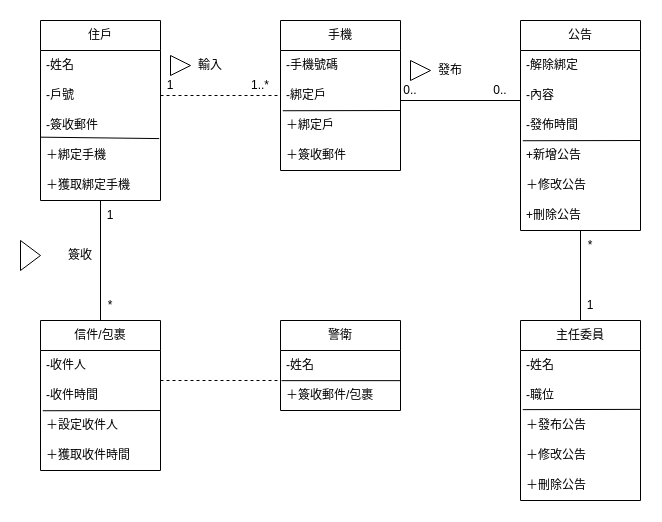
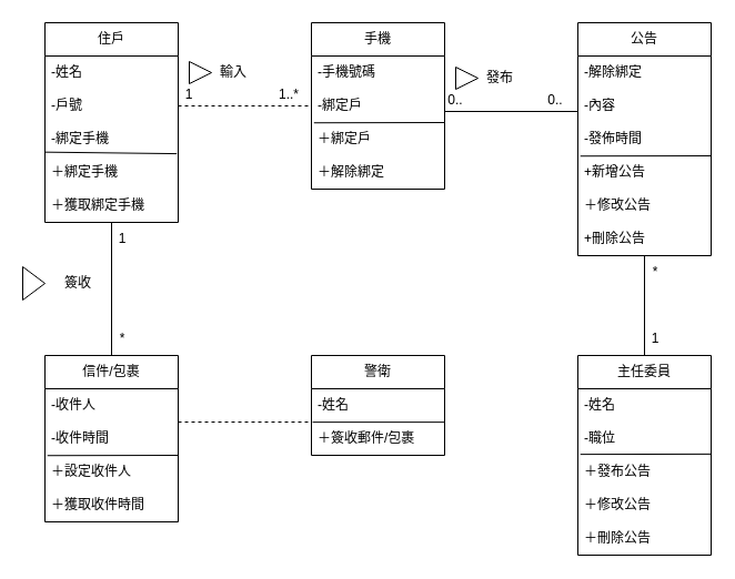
  <mxCell id="0" />
  <mxCell id="1" parent="0" />
  <mxCell id="2" value="住戶" style="swimlane;fontStyle=0;childLayout=stackLayout;horizontal=1;startSize=30;horizontalStack=0;resizeParent=1;resizeParentMax=0;resizeLast=0;collapsible=1;marginBottom=0;whiteSpace=wrap;html=1;" vertex="1" parent="1"><mxGeometry x="40" y="20" width="120" height="180" as="geometry"><mxRectangle x="400" y="400" width="60" height="30" as="alternateBounds" /></mxGeometry></mxCell>
  <mxCell id="3" value="-姓名" style="text;strokeColor=none;fillColor=none;align=left;verticalAlign=middle;spacingLeft=4;spacingRight=4;overflow=hidden;points=[[0,0.5],[1,0.5]];portConstraint=eastwest;rotatable=0;whiteSpace=wrap;html=1;" vertex="1" parent="2"><mxGeometry y="30" width="120" height="30" as="geometry" /></mxCell>
  <mxCell id="4" value="-戶號" style="text;strokeColor=none;fillColor=none;align=left;verticalAlign=middle;spacingLeft=4;spacingRight=4;overflow=hidden;points=[[0,0.5],[1,0.5]];portConstraint=eastwest;rotatable=0;whiteSpace=wrap;html=1;" vertex="1" parent="2"><mxGeometry y="60" width="120" height="30" as="geometry" /></mxCell>
- <mxCell id="5" value="-簽收郵件" style="text;strokeColor=none;fillColor=none;align=left;verticalAlign=middle;spacingLeft=4;spacingRight=4;overflow=hidden;points=[[0,0.5],[1,0.5]];portConstraint=eastwest;rotatable=0;whiteSpace=wrap;html=1;" vertex="1" parent="2"><mxGeometry y="90" width="120" height="30" as="geometry" /></mxCell>
+ <mxCell id="5" value="-綁定手機" style="text;strokeColor=none;fillColor=none;align=left;verticalAlign=middle;spacingLeft=4;spacingRight=4;overflow=hidden;points=[[0,0.5],[1,0.5]];portConstraint=eastwest;rotatable=0;whiteSpace=wrap;html=1;" vertex="1" parent="2"><mxGeometry y="90" width="120" height="30" as="geometry" /></mxCell>
  <mxCell id="6" value="＋綁定手機" style="text;strokeColor=none;fillColor=none;align=left;verticalAlign=middle;spacingLeft=4;spacingRight=4;overflow=hidden;points=[[0,0.5],[1,0.5]];portConstraint=eastwest;rotatable=0;whiteSpace=wrap;html=1;" vertex="1" parent="2"><mxGeometry y="120" width="120" height="30" as="geometry" /></mxCell>
  <mxCell id="7" value="＋獲取綁定手機" style="text;strokeColor=none;fillColor=none;align=left;verticalAlign=middle;spacingLeft=4;spacingRight=4;overflow=hidden;points=[[0,0.5],[1,0.5]];portConstraint=eastwest;rotatable=0;whiteSpace=wrap;html=1;" vertex="1" parent="2"><mxGeometry y="150" width="120" height="30" as="geometry" /></mxCell>
  <mxCell id="8" value="" style="endArrow=none;html=1;exitX=0.018;exitY=-0.111;exitDx=0;exitDy=0;exitPerimeter=0;entryX=1.006;entryY=0.936;entryDx=0;entryDy=0;entryPerimeter=0;" edge="1" parent="2"><mxGeometry width="50" height="50" relative="1" as="geometry"><mxPoint x="0.16" y="116.67" as="sourcePoint" /><mxPoint x="118.72" y="118.08" as="targetPoint" /></mxGeometry></mxCell>
  <mxCell id="9" value="手機" style="swimlane;fontStyle=0;childLayout=stackLayout;horizontal=1;startSize=30;horizontalStack=0;resizeParent=1;resizeParentMax=0;resizeLast=0;collapsible=1;marginBottom=0;whiteSpace=wrap;html=1;" vertex="1" parent="1"><mxGeometry x="280" y="20" width="120" height="150" as="geometry"><mxRectangle x="400" y="400" width="60" height="30" as="alternateBounds" /></mxGeometry></mxCell>
  <mxCell id="10" value="-手機號碼" style="text;strokeColor=none;fillColor=none;align=left;verticalAlign=middle;spacingLeft=4;spacingRight=4;overflow=hidden;points=[[0,0.5],[1,0.5]];portConstraint=eastwest;rotatable=0;whiteSpace=wrap;html=1;" vertex="1" parent="9"><mxGeometry y="30" width="120" height="30" as="geometry" /></mxCell>
  <mxCell id="11" value="-綁定戶" style="text;strokeColor=none;fillColor=none;align=left;verticalAlign=middle;spacingLeft=4;spacingRight=4;overflow=hidden;points=[[0,0.5],[1,0.5]];portConstraint=eastwest;rotatable=0;whiteSpace=wrap;html=1;" vertex="1" parent="9"><mxGeometry y="60" width="120" height="30" as="geometry" /></mxCell>
  <mxCell id="12" value="＋綁定戶" style="text;strokeColor=none;fillColor=none;align=left;verticalAlign=middle;spacingLeft=4;spacingRight=4;overflow=hidden;points=[[0,0.5],[1,0.5]];portConstraint=eastwest;rotatable=0;whiteSpace=wrap;html=1;" vertex="1" parent="9"><mxGeometry y="90" width="120" height="30" as="geometry" /></mxCell>
- <mxCell id="13" value="＋簽收郵件" style="text;strokeColor=none;fillColor=none;align=left;verticalAlign=middle;spacingLeft=4;spacingRight=4;overflow=hidden;points=[[0,0.5],[1,0.5]];portConstraint=eastwest;rotatable=0;whiteSpace=wrap;html=1;" vertex="1" parent="9"><mxGeometry y="120" width="120" height="30" as="geometry" /></mxCell>
+ <mxCell id="13" value="＋解除綁定" style="text;strokeColor=none;fillColor=none;align=left;verticalAlign=middle;spacingLeft=4;spacingRight=4;overflow=hidden;points=[[0,0.5],[1,0.5]];portConstraint=eastwest;rotatable=0;whiteSpace=wrap;html=1;" vertex="1" parent="9"><mxGeometry y="120" width="120" height="30" as="geometry" /></mxCell>
  <mxCell id="14" value="" style="endArrow=none;html=1;exitX=0.019;exitY=0.008;exitDx=0;exitDy=0;exitPerimeter=0;" edge="1" parent="9" source="12"><mxGeometry width="50" height="50" relative="1" as="geometry"><mxPoint x="-10" y="140" as="sourcePoint" /><mxPoint x="120" y="90" as="targetPoint" /></mxGeometry></mxCell>
  <mxCell id="15" value="" style="endArrow=none;html=1;exitX=1;exitY=0.5;exitDx=0;exitDy=0;entryX=0;entryY=0.5;entryDx=0;entryDy=0;dashed=1;" edge="1" parent="1" source="4" target="11"><mxGeometry width="50" height="50" relative="1" as="geometry"><mxPoint x="220" y="110" as="sourcePoint" /><mxPoint x="270" y="60" as="targetPoint" /></mxGeometry></mxCell>
  <mxCell id="16" value="輸入" style="text;html=1;strokeColor=none;fillColor=none;align=center;verticalAlign=middle;whiteSpace=wrap;rounded=0;" vertex="1" parent="1"><mxGeometry x="180" y="50" width="60" height="30" as="geometry" /></mxCell>
  <mxCell id="17" value="" style="triangle;whiteSpace=wrap;html=1;" vertex="1" parent="1"><mxGeometry x="170" y="55" width="20" height="20" as="geometry" /></mxCell>
  <mxCell id="18" value="1" style="text;html=1;strokeColor=none;fillColor=none;align=center;verticalAlign=middle;whiteSpace=wrap;rounded=0;" vertex="1" parent="1"><mxGeometry x="140" y="70" width="60" height="30" as="geometry" /></mxCell>
  <mxCell id="19" value="1..*" style="text;html=1;strokeColor=none;fillColor=none;align=center;verticalAlign=middle;whiteSpace=wrap;rounded=0;" vertex="1" parent="1"><mxGeometry x="230" y="70" width="60" height="30" as="geometry" /></mxCell>
  <mxCell id="20" value="公告" style="swimlane;fontStyle=0;childLayout=stackLayout;horizontal=1;startSize=30;horizontalStack=0;resizeParent=1;resizeParentMax=0;resizeLast=0;collapsible=1;marginBottom=0;whiteSpace=wrap;html=1;" vertex="1" parent="1"><mxGeometry x="520" y="20" width="120" height="210" as="geometry"><mxRectangle x="400" y="400" width="60" height="30" as="alternateBounds" /></mxGeometry></mxCell>
  <mxCell id="21" value="-解除綁定" style="text;strokeColor=none;fillColor=none;align=left;verticalAlign=middle;spacingLeft=4;spacingRight=4;overflow=hidden;points=[[0,0.5],[1,0.5]];portConstraint=eastwest;rotatable=0;whiteSpace=wrap;html=1;" vertex="1" parent="20"><mxGeometry y="30" width="120" height="30" as="geometry" /></mxCell>
  <mxCell id="22" value="-內容" style="text;strokeColor=none;fillColor=none;align=left;verticalAlign=middle;spacingLeft=4;spacingRight=4;overflow=hidden;points=[[0,0.5],[1,0.5]];portConstraint=eastwest;rotatable=0;whiteSpace=wrap;html=1;" vertex="1" parent="20"><mxGeometry y="60" width="120" height="30" as="geometry" /></mxCell>
  <mxCell id="23" value="-發佈時間" style="text;strokeColor=none;fillColor=none;align=left;verticalAlign=middle;spacingLeft=4;spacingRight=4;overflow=hidden;points=[[0,0.5],[1,0.5]];portConstraint=eastwest;rotatable=0;whiteSpace=wrap;html=1;" vertex="1" parent="20"><mxGeometry y="90" width="120" height="30" as="geometry" /></mxCell>
  <mxCell id="24" value="" style="endArrow=none;html=1;exitX=0.019;exitY=0.008;exitDx=0;exitDy=0;exitPerimeter=0;" edge="1" parent="20"><mxGeometry width="50" height="50" relative="1" as="geometry"><mxPoint x="2.28" y="120.24" as="sourcePoint" /><mxPoint x="120.0" y="120" as="targetPoint" /></mxGeometry></mxCell>
  <mxCell id="25" value="+新增公告" style="text;strokeColor=none;fillColor=none;align=left;verticalAlign=middle;spacingLeft=4;spacingRight=4;overflow=hidden;points=[[0,0.5],[1,0.5]];portConstraint=eastwest;rotatable=0;whiteSpace=wrap;html=1;" vertex="1" parent="20"><mxGeometry y="120" width="120" height="30" as="geometry" /></mxCell>
  <mxCell id="26" value="＋修改公告" style="text;strokeColor=none;fillColor=none;align=left;verticalAlign=middle;spacingLeft=4;spacingRight=4;overflow=hidden;points=[[0,0.5],[1,0.5]];portConstraint=eastwest;rotatable=0;whiteSpace=wrap;html=1;" vertex="1" parent="20"><mxGeometry y="150" width="120" height="30" as="geometry" /></mxCell>
  <mxCell id="27" value="+刪除公告" style="text;strokeColor=none;fillColor=none;align=left;verticalAlign=middle;spacingLeft=4;spacingRight=4;overflow=hidden;points=[[0,0.5],[1,0.5]];portConstraint=eastwest;rotatable=0;whiteSpace=wrap;html=1;" vertex="1" parent="20"><mxGeometry y="180" width="120" height="30" as="geometry" /></mxCell>
  <mxCell id="28" value="" style="endArrow=none;html=1;exitX=1;exitY=0.5;exitDx=0;exitDy=0;entryX=0;entryY=0.5;entryDx=0;entryDy=0;" edge="1" parent="1"><mxGeometry width="50" height="50" relative="1" as="geometry"><mxPoint x="400" y="100" as="sourcePoint" /><mxPoint x="520" y="100" as="targetPoint" /></mxGeometry></mxCell>
  <mxCell id="29" value="發布" style="text;html=1;strokeColor=none;fillColor=none;align=center;verticalAlign=middle;whiteSpace=wrap;rounded=0;" vertex="1" parent="1"><mxGeometry x="420" y="55" width="60" height="30" as="geometry" /></mxCell>
  <mxCell id="30" value="" style="triangle;whiteSpace=wrap;html=1;" vertex="1" parent="1"><mxGeometry x="410" y="60" width="20" height="20" as="geometry" /></mxCell>
  <mxCell id="31" value="0.." style="text;html=1;strokeColor=none;fillColor=none;align=center;verticalAlign=middle;whiteSpace=wrap;rounded=0;" vertex="1" parent="1"><mxGeometry x="380" y="75" width="60" height="30" as="geometry" /></mxCell>
  <mxCell id="32" value="0.." style="text;html=1;strokeColor=none;fillColor=none;align=center;verticalAlign=middle;whiteSpace=wrap;rounded=0;" vertex="1" parent="1"><mxGeometry x="470" y="75" width="60" height="30" as="geometry" /></mxCell>
  <mxCell id="33" value="信件/包裹" style="swimlane;fontStyle=0;childLayout=stackLayout;horizontal=1;startSize=30;horizontalStack=0;resizeParent=1;resizeParentMax=0;resizeLast=0;collapsible=1;marginBottom=0;whiteSpace=wrap;html=1;" vertex="1" parent="1"><mxGeometry x="40" y="320" width="120" height="150" as="geometry"><mxRectangle x="400" y="400" width="60" height="30" as="alternateBounds" /></mxGeometry></mxCell>
  <mxCell id="34" value="-收件人" style="text;strokeColor=none;fillColor=none;align=left;verticalAlign=middle;spacingLeft=4;spacingRight=4;overflow=hidden;points=[[0,0.5],[1,0.5]];portConstraint=eastwest;rotatable=0;whiteSpace=wrap;html=1;" vertex="1" parent="33"><mxGeometry y="30" width="120" height="30" as="geometry" /></mxCell>
  <mxCell id="35" value="-收件時間" style="text;strokeColor=none;fillColor=none;align=left;verticalAlign=middle;spacingLeft=4;spacingRight=4;overflow=hidden;points=[[0,0.5],[1,0.5]];portConstraint=eastwest;rotatable=0;whiteSpace=wrap;html=1;" vertex="1" parent="33"><mxGeometry y="60" width="120" height="30" as="geometry" /></mxCell>
  <mxCell id="36" value="＋設定收件人" style="text;strokeColor=none;fillColor=none;align=left;verticalAlign=middle;spacingLeft=4;spacingRight=4;overflow=hidden;points=[[0,0.5],[1,0.5]];portConstraint=eastwest;rotatable=0;whiteSpace=wrap;html=1;" vertex="1" parent="33"><mxGeometry y="90" width="120" height="30" as="geometry" /></mxCell>
  <mxCell id="37" value="＋獲取收件時間" style="text;strokeColor=none;fillColor=none;align=left;verticalAlign=middle;spacingLeft=4;spacingRight=4;overflow=hidden;points=[[0,0.5],[1,0.5]];portConstraint=eastwest;rotatable=0;whiteSpace=wrap;html=1;" vertex="1" parent="33"><mxGeometry y="120" width="120" height="30" as="geometry" /></mxCell>
  <mxCell id="38" value="" style="endArrow=none;html=1;exitX=0.019;exitY=0.008;exitDx=0;exitDy=0;exitPerimeter=0;" edge="1" parent="33" source="36"><mxGeometry width="50" height="50" relative="1" as="geometry"><mxPoint x="-10" y="140" as="sourcePoint" /><mxPoint x="120" y="90" as="targetPoint" /></mxGeometry></mxCell>
  <mxCell id="39" value="" style="endArrow=none;html=1;exitX=0.5;exitY=0;exitDx=0;exitDy=0;" edge="1" parent="1" source="33"><mxGeometry width="50" height="50" relative="1" as="geometry"><mxPoint x="180" y="310" as="sourcePoint" /><mxPoint x="100" y="200" as="targetPoint" /></mxGeometry></mxCell>
  <mxCell id="40" value="" style="triangle;whiteSpace=wrap;html=1;" vertex="1" parent="1"><mxGeometry x="20" y="240" width="20" height="30" as="geometry" /></mxCell>
- <mxCell id="41" value="簽收" style="text;html=1;strokeColor=none;fillColor=none;align=center;verticalAlign=middle;whiteSpace=wrap;rounded=0;" vertex="1" parent="1"><mxGeometry x="50" y="240" width="60" height="30" as="geometry" /></mxCell>
+ <mxCell id="41" value="簽收" style="text;html=1;strokeColor=none;fillColor=none;align=center;verticalAlign=middle;whiteSpace=wrap;rounded=0;" vertex="1" parent="1"><mxGeometry x="40" y="240" width="60" height="30" as="geometry" /></mxCell>
  <mxCell id="42" value="1" style="text;html=1;strokeColor=none;fillColor=none;align=center;verticalAlign=middle;whiteSpace=wrap;rounded=0;" vertex="1" parent="1"><mxGeometry x="80" y="200" width="60" height="30" as="geometry" /></mxCell>
  <mxCell id="43" value="*" style="text;html=1;strokeColor=none;fillColor=none;align=center;verticalAlign=middle;whiteSpace=wrap;rounded=0;" vertex="1" parent="1"><mxGeometry x="80" y="290" width="60" height="30" as="geometry" /></mxCell>
  <mxCell id="44" value="警衛" style="swimlane;fontStyle=0;childLayout=stackLayout;horizontal=1;startSize=30;horizontalStack=0;resizeParent=1;resizeParentMax=0;resizeLast=0;collapsible=1;marginBottom=0;whiteSpace=wrap;html=1;" vertex="1" parent="1"><mxGeometry x="280" y="320" width="120" height="90" as="geometry"><mxRectangle x="400" y="400" width="60" height="30" as="alternateBounds" /></mxGeometry></mxCell>
  <mxCell id="45" value="-姓名" style="text;strokeColor=none;fillColor=none;align=left;verticalAlign=middle;spacingLeft=4;spacingRight=4;overflow=hidden;points=[[0,0.5],[1,0.5]];portConstraint=eastwest;rotatable=0;whiteSpace=wrap;html=1;" vertex="1" parent="44"><mxGeometry y="30" width="120" height="30" as="geometry" /></mxCell>
  <mxCell id="46" value="＋簽收郵件/包裹" style="text;strokeColor=none;fillColor=none;align=left;verticalAlign=middle;spacingLeft=4;spacingRight=4;overflow=hidden;points=[[0,0.5],[1,0.5]];portConstraint=eastwest;rotatable=0;whiteSpace=wrap;html=1;" vertex="1" parent="44"><mxGeometry y="60" width="120" height="30" as="geometry" /></mxCell>
  <mxCell id="47" value="" style="endArrow=none;html=1;exitX=0.009;exitY=0.005;exitDx=0;exitDy=0;exitPerimeter=0;entryX=1;entryY=0.005;entryDx=0;entryDy=0;entryPerimeter=0;" edge="1" parent="44" source="46" target="46"><mxGeometry width="50" height="50" relative="1" as="geometry"><mxPoint x="-40" y="-10" as="sourcePoint" /><mxPoint x="10" y="-60" as="targetPoint" /></mxGeometry></mxCell>
  <mxCell id="48" value="" style="endArrow=none;html=1;exitX=1;exitY=0.5;exitDx=0;exitDy=0;entryX=0;entryY=0.5;entryDx=0;entryDy=0;dashed=1;" edge="1" parent="1"><mxGeometry width="50" height="50" relative="1" as="geometry"><mxPoint x="160" y="380" as="sourcePoint" /><mxPoint x="280" y="380" as="targetPoint" /></mxGeometry></mxCell>
  <mxCell id="49" value="主任委員" style="swimlane;fontStyle=0;childLayout=stackLayout;horizontal=1;startSize=30;horizontalStack=0;resizeParent=1;resizeParentMax=0;resizeLast=0;collapsible=1;marginBottom=0;whiteSpace=wrap;html=1;" vertex="1" parent="1"><mxGeometry x="520" y="320" width="120" height="180" as="geometry"><mxRectangle x="400" y="400" width="60" height="30" as="alternateBounds" /></mxGeometry></mxCell>
  <mxCell id="50" value="-姓名" style="text;strokeColor=none;fillColor=none;align=left;verticalAlign=middle;spacingLeft=4;spacingRight=4;overflow=hidden;points=[[0,0.5],[1,0.5]];portConstraint=eastwest;rotatable=0;whiteSpace=wrap;html=1;" vertex="1" parent="49"><mxGeometry y="30" width="120" height="30" as="geometry" /></mxCell>
  <mxCell id="51" value="-職位" style="text;strokeColor=none;fillColor=none;align=left;verticalAlign=middle;spacingLeft=4;spacingRight=4;overflow=hidden;points=[[0,0.5],[1,0.5]];portConstraint=eastwest;rotatable=0;whiteSpace=wrap;html=1;" vertex="1" parent="49"><mxGeometry y="60" width="120" height="30" as="geometry" /></mxCell>
  <mxCell id="52" value="" style="endArrow=none;html=1;exitX=0.019;exitY=0.008;exitDx=0;exitDy=0;exitPerimeter=0;" edge="1" parent="49"><mxGeometry width="50" height="50" relative="1" as="geometry"><mxPoint x="2.28" y="89.13" as="sourcePoint" /><mxPoint x="120.0" y="88.89" as="targetPoint" /></mxGeometry></mxCell>
  <mxCell id="53" value="＋發布公告" style="text;strokeColor=none;fillColor=none;align=left;verticalAlign=middle;spacingLeft=4;spacingRight=4;overflow=hidden;points=[[0,0.5],[1,0.5]];portConstraint=eastwest;rotatable=0;whiteSpace=wrap;html=1;" vertex="1" parent="49"><mxGeometry y="90" width="120" height="30" as="geometry" /></mxCell>
  <mxCell id="54" value="＋修改公告" style="text;strokeColor=none;fillColor=none;align=left;verticalAlign=middle;spacingLeft=4;spacingRight=4;overflow=hidden;points=[[0,0.5],[1,0.5]];portConstraint=eastwest;rotatable=0;whiteSpace=wrap;html=1;" vertex="1" parent="49"><mxGeometry y="120" width="120" height="30" as="geometry" /></mxCell>
  <mxCell id="55" value="＋刪除公告" style="text;strokeColor=none;fillColor=none;align=left;verticalAlign=middle;spacingLeft=4;spacingRight=4;overflow=hidden;points=[[0,0.5],[1,0.5]];portConstraint=eastwest;rotatable=0;whiteSpace=wrap;html=1;" vertex="1" parent="49"><mxGeometry y="150" width="120" height="30" as="geometry" /></mxCell>
  <mxCell id="56" value="&lt;br&gt;" style="text;strokeColor=none;fillColor=none;align=left;verticalAlign=middle;spacingLeft=4;spacingRight=4;overflow=hidden;points=[[0,0.5],[1,0.5]];portConstraint=eastwest;rotatable=0;whiteSpace=wrap;html=1;" vertex="1" parent="1"><mxGeometry x="510" y="250" width="120" height="30" as="geometry" /></mxCell>
  <mxCell id="57" value="" style="endArrow=none;html=1;exitX=0.5;exitY=0;exitDx=0;exitDy=0;" edge="1" parent="1" source="49"><mxGeometry width="50" height="50" relative="1" as="geometry"><mxPoint x="320" y="290" as="sourcePoint" /><mxPoint x="580" y="230" as="targetPoint" /></mxGeometry></mxCell>
  <mxCell id="58" value="*" style="text;html=1;strokeColor=none;fillColor=none;align=center;verticalAlign=middle;whiteSpace=wrap;rounded=0;" vertex="1" parent="1"><mxGeometry x="560" y="230" width="60" height="30" as="geometry" /></mxCell>
  <mxCell id="59" value="1" style="text;html=1;strokeColor=none;fillColor=none;align=center;verticalAlign=middle;whiteSpace=wrap;rounded=0;" vertex="1" parent="1"><mxGeometry x="560" y="290" width="60" height="30" as="geometry" /></mxCell>
